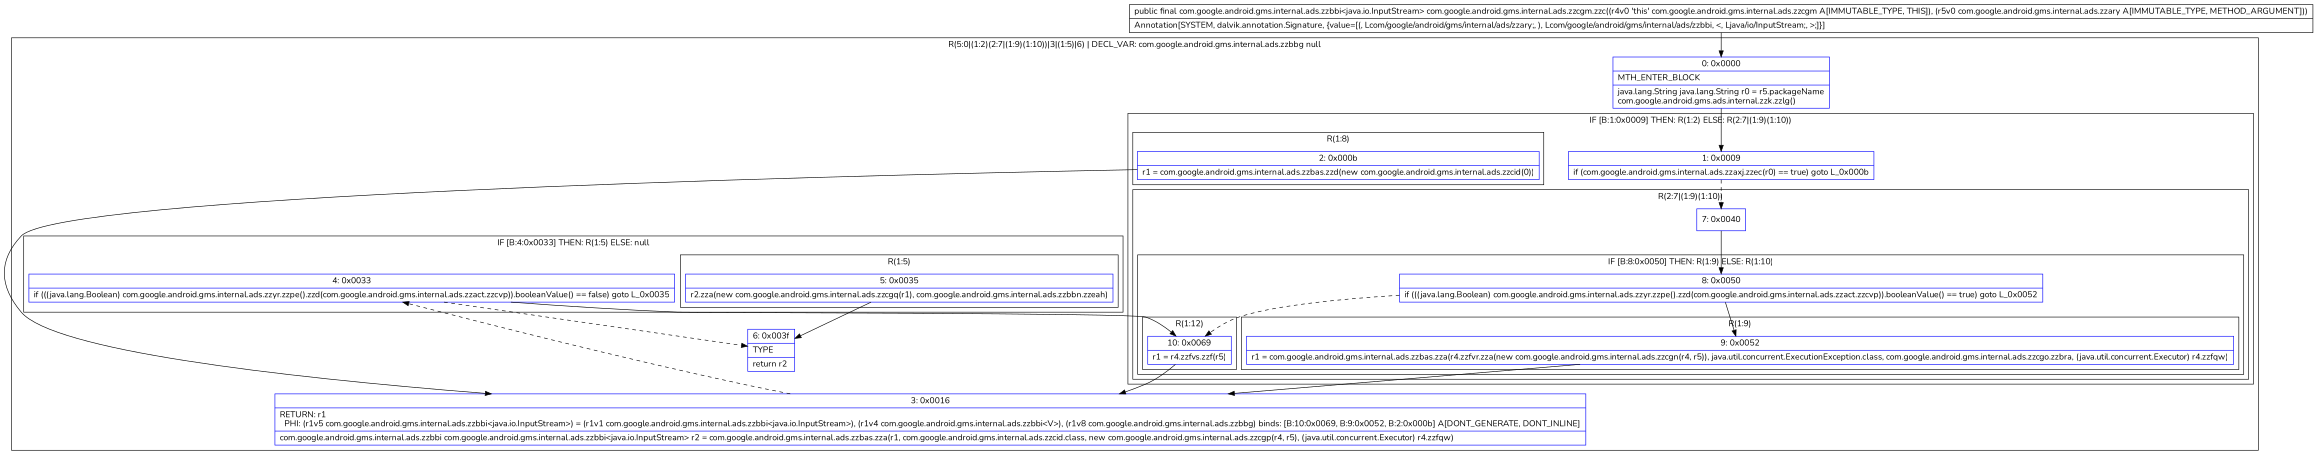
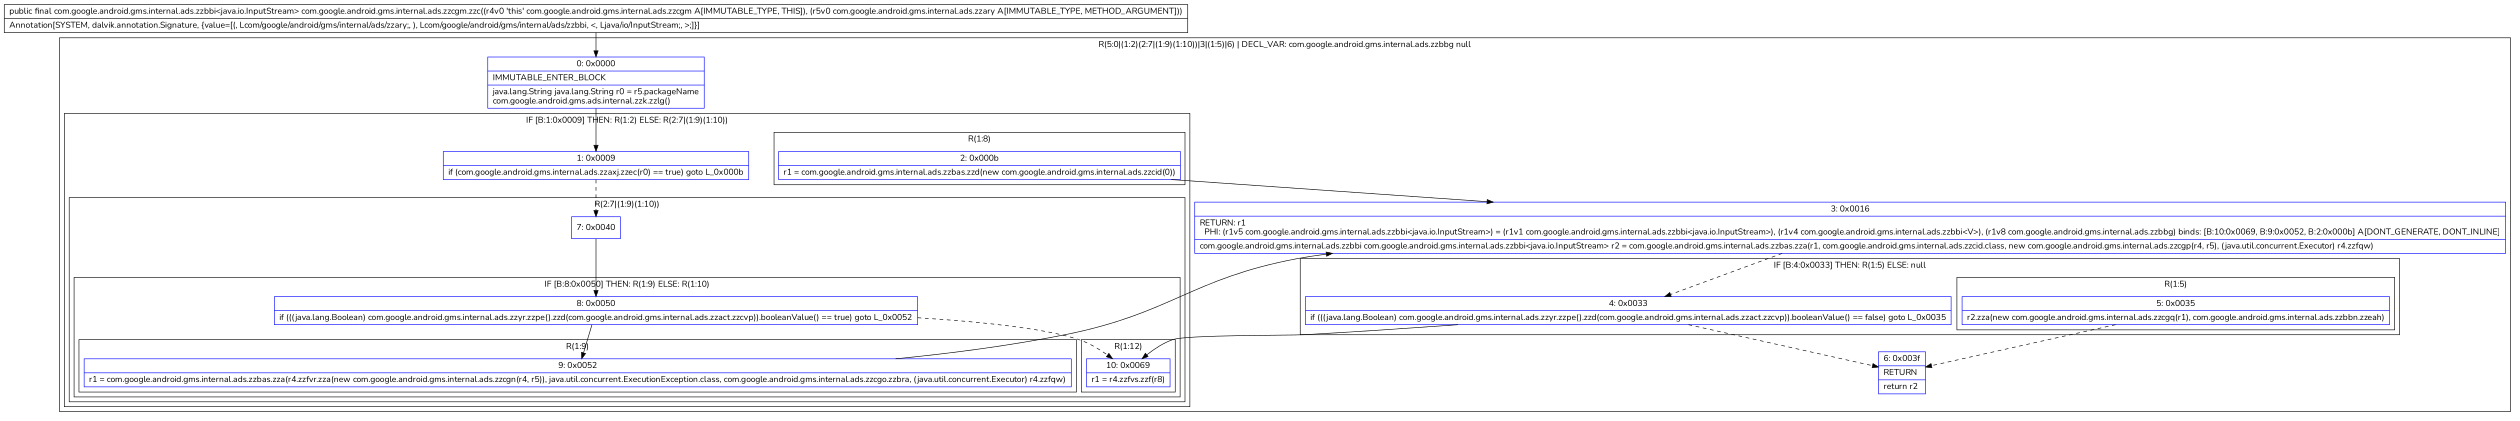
  digraph {
    fontname=Nunito
    node [color=blue fontname=Nunito shape=record]
    edge [fontname=Nunito]
    n1 [label="{2\:\ 0x000b|r1 = com.google.android.gms.internal.ads.zzbas.zzd(new com.google.android.gms.internal.ads.zzcid(0))\l}"]
    n2 [label="{9\:\ 0x0052|r1 = com.google.android.gms.internal.ads.zzbas.zza(r4.zzfvr.zza(new com.google.android.gms.internal.ads.zzcgn(r4, r5)), java.util.concurrent.ExecutionException.class, com.google.android.gms.internal.ads.zzcgo.zzbra, (java.util.concurrent.Executor) r4.zzfqw)\l}"]
-   n3 [label="{10\:\ 0x0069|r1 = r4.zzfvs.zzf(r5)\l}"]
+   n3 [label="{10\:\ 0x0069|r1 = r4.zzfvs.zzf(r8)\l}"]
    n4 [label="{8\:\ 0x0050|if (((java.lang.Boolean) com.google.android.gms.internal.ads.zzyr.zzpe().zzd(com.google.android.gms.internal.ads.zzact.zzcvp)).booleanValue() == true) goto L_0x0052\l}"]
    n5 [label="{7\:\ 0x0040}"]
    n6 [label="{1\:\ 0x0009|if (com.google.android.gms.internal.ads.zzaxj.zzec(r0) == true) goto L_0x000b\l}"]
    n7 [label="{5\:\ 0x0035|r2.zza(new com.google.android.gms.internal.ads.zzcgq(r1), com.google.android.gms.internal.ads.zzbbn.zzeah)\l}"]
    n8 [label="{4\:\ 0x0033|if (((java.lang.Boolean) com.google.android.gms.internal.ads.zzyr.zzpe().zzd(com.google.android.gms.internal.ads.zzact.zzcvp)).booleanValue() == false) goto L_0x0035\l}"]
-   n9 [label="{0\:\ 0x0000|MTH_ENTER_BLOCK\l|java.lang.String java.lang.String r0 = r5.packageName\lcom.google.android.gms.ads.internal.zzk.zzlg()\l}"]
+   n9 [label="{0\:\ 0x0000|IMMUTABLE_ENTER_BLOCK\l|java.lang.String java.lang.String r0 = r5.packageName\lcom.google.android.gms.ads.internal.zzk.zzlg()\l}"]
    n10 [label="{3\:\ 0x0016|RETURN: r1 \l  PHI: (r1v5 com.google.android.gms.internal.ads.zzbbi\<java.io.InputStream\>) = (r1v1 com.google.android.gms.internal.ads.zzbbi\<java.io.InputStream\>), (r1v4 com.google.android.gms.internal.ads.zzbbi\<V\>), (r1v8 com.google.android.gms.internal.ads.zzbbg) binds: [B:10:0x0069, B:9:0x0052, B:2:0x000b] A[DONT_GENERATE, DONT_INLINE]\l|com.google.android.gms.internal.ads.zzbbi com.google.android.gms.internal.ads.zzbbi\<java.io.InputStream\> r2 = com.google.android.gms.internal.ads.zzbas.zza(r1, com.google.android.gms.internal.ads.zzcid.class, new com.google.android.gms.internal.ads.zzcgp(r4, r5), (java.util.concurrent.Executor) r4.zzfqw)\l}"]
-   n11 [label="{6\:\ 0x003f|TYPE\l|return r2\l}"]
+   n11 [label="{6\:\ 0x003f|RETURN\l|return r2\l}"]
    n12 [label="{public final com.google.android.gms.internal.ads.zzbbi\<java.io.InputStream\> com.google.android.gms.internal.ads.zzcgm.zzc((r4v0 'this' com.google.android.gms.internal.ads.zzcgm A[IMMUTABLE_TYPE, THIS]), (r5v0 com.google.android.gms.internal.ads.zzary A[IMMUTABLE_TYPE, METHOD_ARGUMENT]))  | Annotation[SYSTEM, dalvik.annotation.Signature, \{value=[(, Lcom\/google\/android\/gms\/internal\/ads\/zzary;, ), Lcom\/google\/android\/gms\/internal\/ads\/zzbbi, \<, Ljava\/io\/InputStream;, \>;]\}]\l}" color=""]
    subgraph cluster_1 {
      label="R(5:0|(1:2)(2:7|(1:9)(1:10))|3|(1:5)|6) | DECL_VAR: com.google.android.gms.internal.ads.zzbbg null\l"
      n9
      n10
      n11
      subgraph cluster_2 {
        label="IF [B:1:0x0009] THEN: R(1:2) ELSE: R(2:7|(1:9)(1:10))"
        n6
        subgraph cluster_3 {
          label="R(1:8)"
          n1
        }
        subgraph cluster_4 {
          label="R(2:7|(1:9)(1:10))"
          n5
          subgraph cluster_5 {
            label="IF [B:8:0x0050] THEN: R(1:9) ELSE: R(1:10)"
            n4
            subgraph cluster_6 {
              label="R(1:9)"
              n2
            }
            subgraph cluster_7 {
              label="R(1:12)"
              n3
            }
          }
        }
      }
      subgraph cluster_8 {
        label="IF [B:4:0x0033] THEN: R(1:5) ELSE: null"
        n8
        subgraph cluster_9 {
          label="R(1:5)"
          n7
        }
      }
    }
    n1 -> n10
    n2 -> n10
-   n3 -> n10
    n4 -> n2
    n4 -> n3 [style=dashed]
    n5 -> n4
    n6 -> n5 [style=dashed]
-   n7 -> n11
+   n7 -> n11 [style=dashed]
    n8 -> n3
    n8 -> n11 [style=dashed]
    n9 -> n6
    n10 -> n8 [style=dashed]
    n12 -> n9
  }
